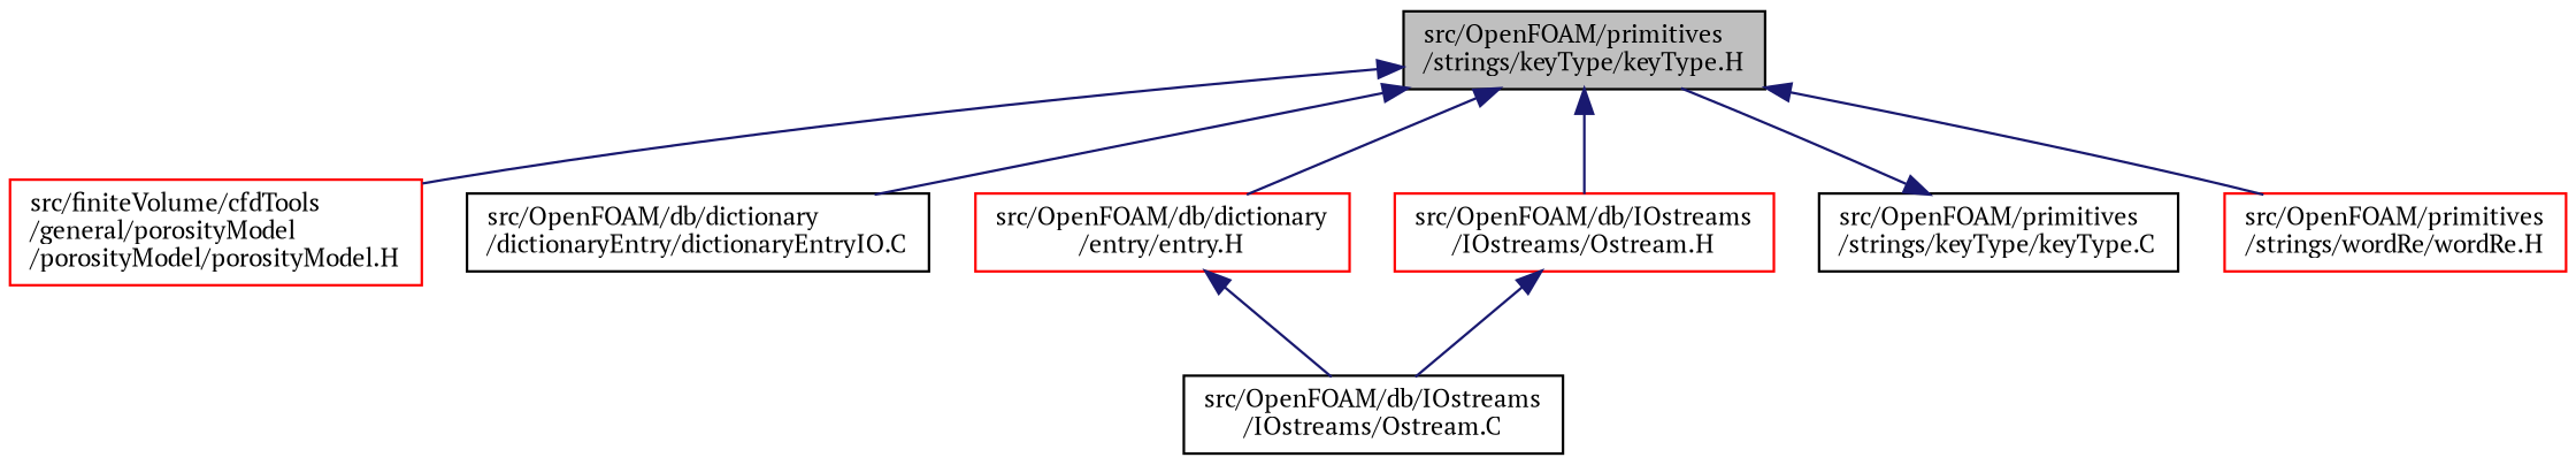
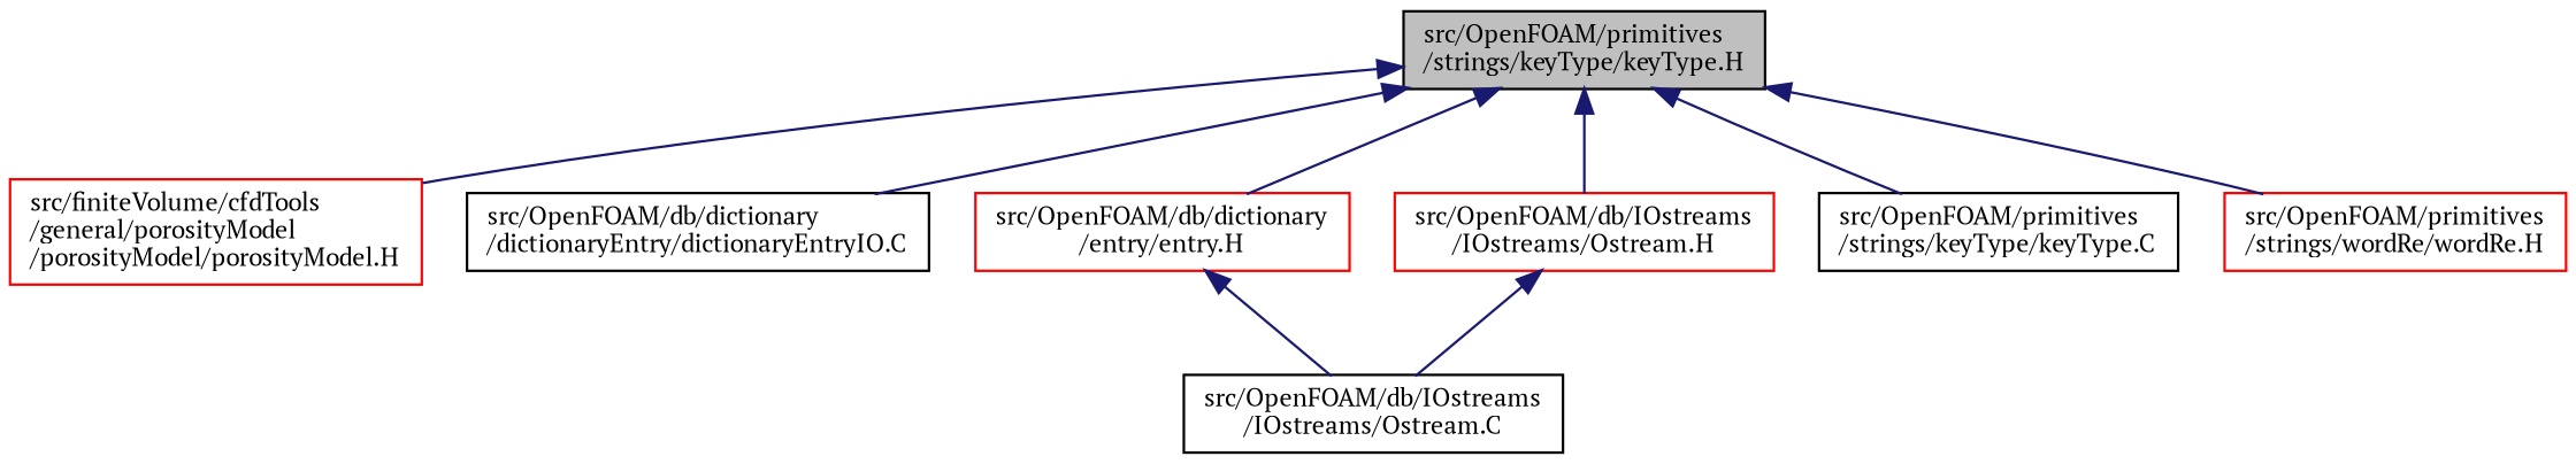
  digraph {
    fontname="PT Serif"
    node [color=black fontname="PT Serif" fontsize=10 shape=record]
    edge [color=midnightblue dir=back fontname="PT Serif" fontsize=10 labelfontname=FreeSans labelfontsize=10 style=solid]
    n1 [fillcolor=grey75 fontcolor=black height=0.2 label="src/OpenFOAM/primitives\l/strings/keyType/keyType.H" style=filled width=0.4]
    n2 [color=red height=0.2 label="src/finiteVolume/cfdTools\l/general/porosityModel\l/porosityModel/porosityModel.H" width=0.4]
    n3 [height=0.2 label="src/OpenFOAM/db/dictionary\l/dictionaryEntry/dictionaryEntryIO.C" width=0.4]
    n4 [color=red height=0.2 label="src/OpenFOAM/db/dictionary\l/entry/entry.H" width=0.4]
    n5 [color=red height=0.2 label="src/OpenFOAM/db/IOstreams\l/IOstreams/Ostream.H" width=0.4]
    n6 [height=0.2 label="src/OpenFOAM/primitives\l/strings/keyType/keyType.C" width=0.4]
    n7 [color=red height=0.2 label="src/OpenFOAM/primitives\l/strings/wordRe/wordRe.H" width=0.4]
    n8 [height=0.2 label="src/OpenFOAM/db/IOstreams\l/IOstreams/Ostream.C" width=0.4]
    n1 -> n2
    n1 -> n3
    n1 -> n4
    n1 -> n5
-   n6 -> n1
+   n1 -> n6
    n1 -> n7
    n4 -> n8
    n5 -> n8
  }
